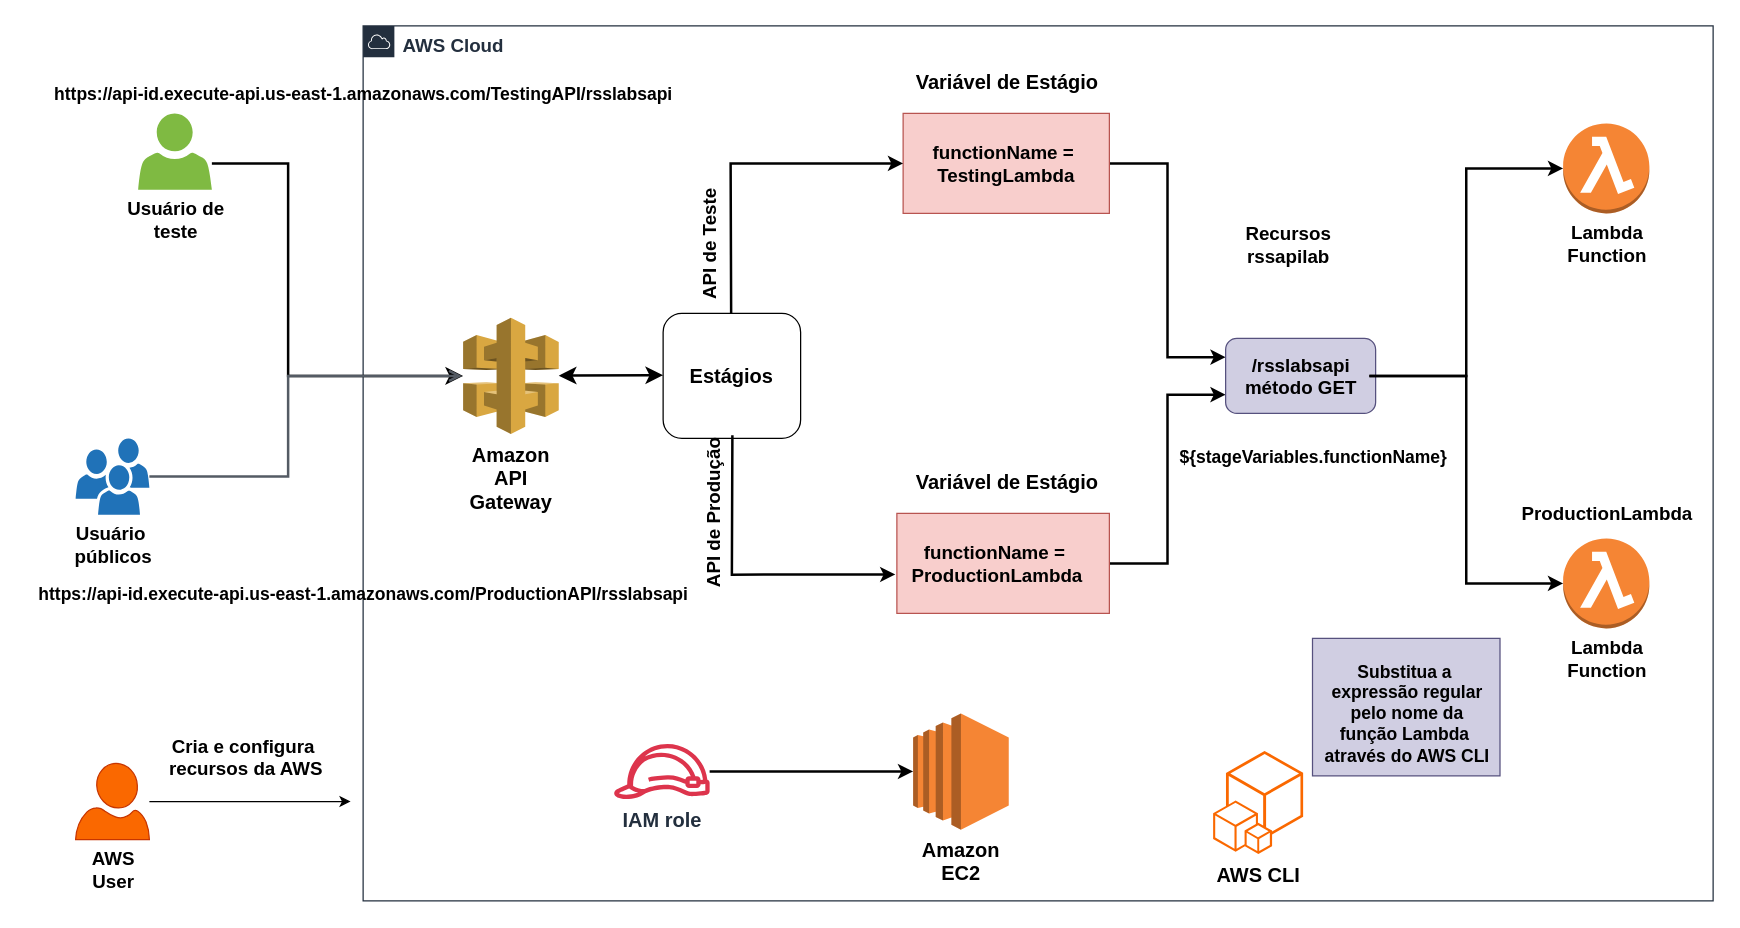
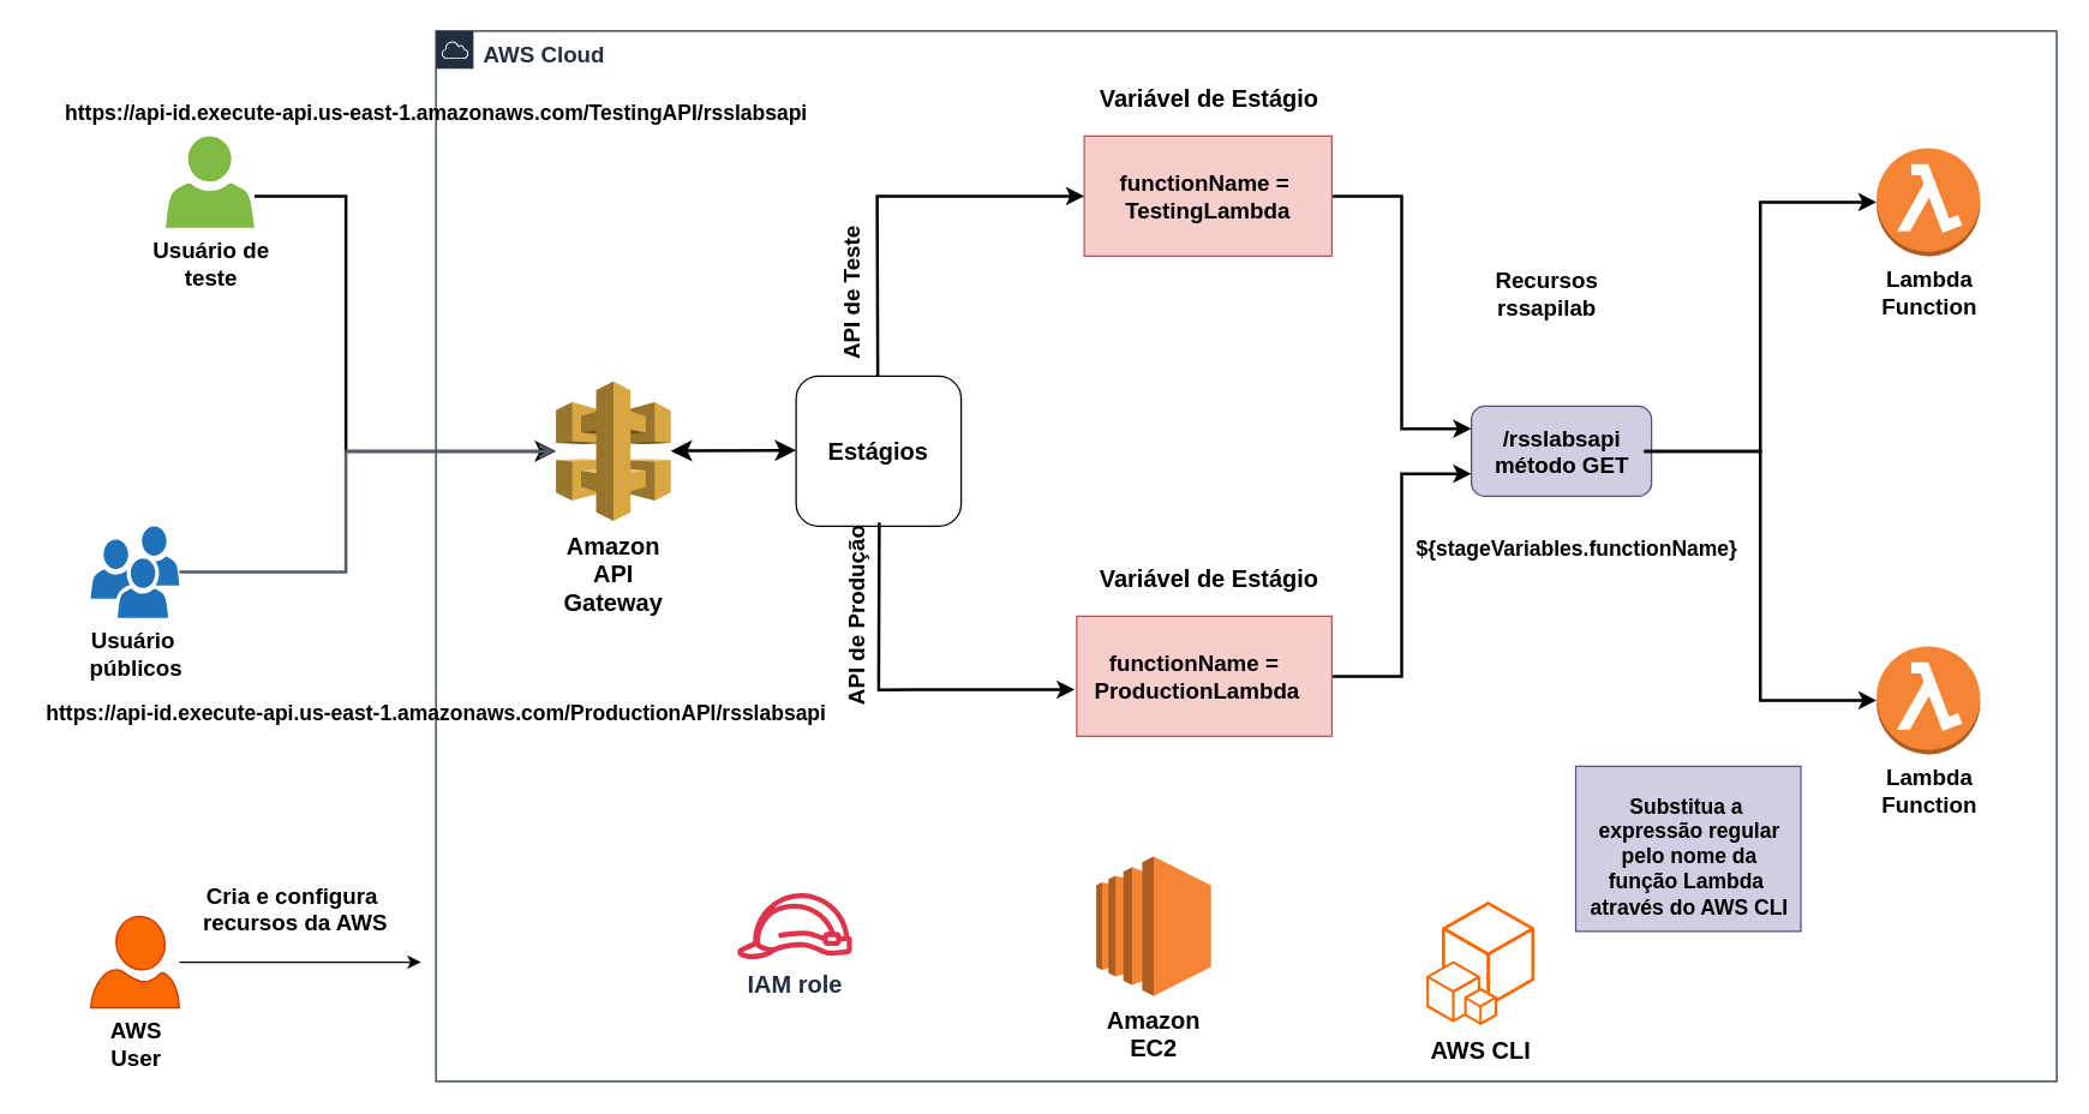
  <mxCell id="0" />
  <mxCell id="1" parent="0" />
  <mxCell id="2" value="&lt;font style=&quot;font-size: 15px;&quot;&gt;&lt;b&gt;AWS Cloud&lt;/b&gt;&lt;/font&gt;" style="points=[[0,0],[0.25,0],[0.5,0],[0.75,0],[1,0],[1,0.25],[1,0.5],[1,0.75],[1,1],[0.75,1],[0.5,1],[0.25,1],[0,1],[0,0.75],[0,0.5],[0,0.25]];outlineConnect=0;gradientColor=none;html=1;whiteSpace=wrap;fontSize=12;fontStyle=0;container=1;pointerEvents=0;collapsible=0;recursiveResize=0;shape=mxgraph.aws4.group;grIcon=mxgraph.aws4.group_aws_cloud;strokeColor=#232F3E;fillColor=none;verticalAlign=top;align=left;spacingLeft=30;fontColor=#232F3E;dashed=0;" vertex="1" parent="1"><mxGeometry x="290" y="20" width="1080" height="700" as="geometry" /></mxCell>
  <mxCell id="3" value="&lt;b style=&quot;font-size: 16px;&quot;&gt;&lt;font style=&quot;font-size: 16px;&quot;&gt;Amazon&lt;/font&gt;&lt;/b&gt;&lt;div style=&quot;font-size: 16px;&quot;&gt;&lt;b&gt;&lt;font style=&quot;font-size: 16px;&quot;&gt;API&lt;/font&gt;&lt;/b&gt;&lt;/div&gt;&lt;div style=&quot;font-size: 16px;&quot;&gt;&lt;b style=&quot;&quot;&gt;&lt;font style=&quot;font-size: 16px;&quot;&gt;Gateway&lt;/font&gt;&lt;/b&gt;&lt;/div&gt;" style="outlineConnect=0;dashed=0;verticalLabelPosition=bottom;verticalAlign=top;align=center;html=1;shape=mxgraph.aws3.api_gateway;fillColor=#D9A741;gradientColor=none;" vertex="1" parent="2"><mxGeometry x="80" y="233.5" width="76.5" height="93" as="geometry" /></mxCell>
  <mxCell id="4" value="&lt;b&gt;&lt;font style=&quot;font-size: 16px;&quot;&gt;Estágios&lt;/font&gt;&lt;/b&gt;" style="whiteSpace=wrap;html=1;rounded=1;" vertex="1" parent="2"><mxGeometry x="240" y="230" width="110" height="100" as="geometry" /></mxCell>
  <mxCell id="5" style="edgeStyle=orthogonalEdgeStyle;rounded=0;orthogonalLoop=1;jettySize=auto;html=1;entryX=0;entryY=0.25;entryDx=0;entryDy=0;strokeWidth=2;" edge="1" parent="2" source="6" target="14"><mxGeometry relative="1" as="geometry" /></mxCell>
  <mxCell id="6" value="" style="whiteSpace=wrap;html=1;fillColor=#f8cecc;strokeColor=#b85450;" vertex="1" parent="2"><mxGeometry x="432" y="70" width="165" height="80" as="geometry" /></mxCell>
  <mxCell id="7" style="edgeStyle=orthogonalEdgeStyle;rounded=0;orthogonalLoop=1;jettySize=auto;html=1;entryX=0;entryY=0.75;entryDx=0;entryDy=0;strokeWidth=2;" edge="1" parent="2" source="8" target="14"><mxGeometry relative="1" as="geometry" /></mxCell>
  <mxCell id="8" value="" style="whiteSpace=wrap;html=1;fillColor=#f8cecc;strokeColor=#b85450;" vertex="1" parent="2"><mxGeometry x="427" y="390" width="170" height="80" as="geometry" /></mxCell>
  <mxCell id="9" value="&lt;b&gt;&lt;font style=&quot;font-size: 16px;&quot;&gt;IAM role&lt;/font&gt;&lt;/b&gt;" style="sketch=0;outlineConnect=0;fontColor=#232F3E;gradientColor=none;fillColor=#DD344C;strokeColor=none;dashed=0;verticalLabelPosition=bottom;verticalAlign=top;align=center;html=1;fontSize=12;fontStyle=0;aspect=fixed;pointerEvents=1;shape=mxgraph.aws4.role;" vertex="1" parent="2"><mxGeometry x="200" y="574.5" width="78" height="44" as="geometry" /></mxCell>
  <mxCell id="10" value="&lt;b style=&quot;font-size: 16px;&quot;&gt;&lt;font style=&quot;font-size: 16px;&quot;&gt;Amazon&lt;/font&gt;&lt;/b&gt;&lt;div style=&quot;font-size: 16px;&quot;&gt;&lt;b style=&quot;&quot;&gt;&lt;font style=&quot;font-size: 16px;&quot;&gt;EC2&lt;/font&gt;&lt;/b&gt;&lt;/div&gt;" style="outlineConnect=0;dashed=0;verticalLabelPosition=bottom;verticalAlign=top;align=center;html=1;shape=mxgraph.aws3.ec2;fillColor=#F58534;gradientColor=none;" vertex="1" parent="2"><mxGeometry x="440" y="550" width="76.5" height="93" as="geometry" /></mxCell>
  <mxCell id="11" value="&lt;b style=&quot;font-size: 15px;&quot;&gt;&lt;font style=&quot;font-size: 15px;&quot;&gt;Lambda&lt;/font&gt;&lt;/b&gt;&lt;div style=&quot;font-size: 15px;&quot;&gt;&lt;b style=&quot;&quot;&gt;&lt;font style=&quot;font-size: 15px;&quot;&gt;Function&lt;/font&gt;&lt;/b&gt;&lt;/div&gt;" style="outlineConnect=0;dashed=0;verticalLabelPosition=bottom;verticalAlign=top;align=center;html=1;shape=mxgraph.aws3.lambda_function;fillColor=#F58534;gradientColor=none;" vertex="1" parent="2"><mxGeometry x="960" y="410" width="69" height="72" as="geometry" /></mxCell>
  <mxCell id="12" value="&lt;b style=&quot;font-size: 15px;&quot;&gt;&lt;font style=&quot;font-size: 15px;&quot;&gt;Lambda&lt;/font&gt;&lt;/b&gt;&lt;div style=&quot;font-size: 15px;&quot;&gt;&lt;b style=&quot;&quot;&gt;&lt;font style=&quot;font-size: 15px;&quot;&gt;Function&lt;/font&gt;&lt;/b&gt;&lt;/div&gt;" style="outlineConnect=0;dashed=0;verticalLabelPosition=bottom;verticalAlign=top;align=center;html=1;shape=mxgraph.aws3.lambda_function;fillColor=#F58534;gradientColor=none;" vertex="1" parent="2"><mxGeometry x="960" y="78" width="69" height="72" as="geometry" /></mxCell>
- <mxCell id="13" value="&lt;b&gt;&lt;font style=&quot;font-size: 16px;&quot;&gt;AWS CLI&lt;/font&gt;&lt;/b&gt;" style="outlineConnect=0;dashed=0;verticalLabelPosition=bottom;verticalAlign=top;align=center;html=1;shape=mxgraph.aws3.cli;fillColor=#fa6800;fontColor=#000000;strokeColor=#C73500;" vertex="1" parent="2"><mxGeometry x="680" y="580" width="72" height="82.5" as="geometry" /></mxCell>
+ <mxCell id="13" value="&lt;b&gt;&lt;font style=&quot;font-size: 16px;&quot;&gt;AWS CLI&lt;/font&gt;&lt;/b&gt;" style="outlineConnect=0;dashed=0;verticalLabelPosition=bottom;verticalAlign=top;align=center;html=1;shape=mxgraph.aws3.cli;fillColor=#fa6800;fontColor=#000000;strokeColor=#C73500;" vertex="1" parent="2"><mxGeometry x="660" y="580" width="72" height="82.5" as="geometry" /></mxCell>
  <mxCell id="14" value="" style="rounded=1;whiteSpace=wrap;html=1;fillColor=#d0cee2;strokeColor=#56517e;" vertex="1" parent="2"><mxGeometry x="690" y="250" width="120" height="60" as="geometry" /></mxCell>
  <mxCell id="15" value="" style="whiteSpace=wrap;html=1;fillColor=#d0cee2;strokeColor=#56517e;" vertex="1" parent="2"><mxGeometry x="759.5" y="490" width="150" height="110" as="geometry" /></mxCell>
  <mxCell id="16" value="&lt;b style=&quot;font-size: 14px;&quot;&gt;&lt;font style=&quot;font-size: 14px;&quot;&gt;Substitua a&amp;nbsp;&lt;/font&gt;&lt;/b&gt;&lt;div style=&quot;font-size: 14px;&quot;&gt;&lt;b&gt;&lt;font style=&quot;font-size: 14px;&quot;&gt;expressão regular&lt;/font&gt;&lt;/b&gt;&lt;/div&gt;&lt;div style=&quot;font-size: 14px;&quot;&gt;&lt;b&gt;&lt;font style=&quot;font-size: 14px;&quot;&gt;&amp;nbsp;pelo nome da&amp;nbsp;&lt;/font&gt;&lt;/b&gt;&lt;/div&gt;&lt;div style=&quot;font-size: 14px;&quot;&gt;&lt;b&gt;&lt;font style=&quot;font-size: 14px;&quot;&gt;função Lambda&amp;nbsp;&lt;/font&gt;&lt;/b&gt;&lt;/div&gt;&lt;div style=&quot;font-size: 14px;&quot;&gt;&lt;b style=&quot;&quot;&gt;&lt;font style=&quot;font-size: 14px;&quot;&gt;através do AWS CLI&lt;/font&gt;&lt;/b&gt;&lt;/div&gt;" style="text;html=1;align=center;verticalAlign=middle;resizable=0;points=[];autosize=1;strokeColor=none;fillColor=none;" vertex="1" parent="2"><mxGeometry x="754.5" y="500" width="160" height="100" as="geometry" /></mxCell>
  <mxCell id="17" value="&lt;font style=&quot;font-size: 15px;&quot;&gt;&lt;b style=&quot;&quot;&gt;f&lt;font style=&quot;font-size: 15px;&quot;&gt;unctionName =&lt;/font&gt;&lt;/b&gt;&lt;/font&gt;&lt;div style=&quot;font-size: 15px;&quot;&gt;&lt;b style=&quot;&quot;&gt;&lt;font style=&quot;font-size: 15px;&quot;&gt;&lt;font style=&quot;font-size: 15px;&quot;&gt;&lt;font style=&quot;font-size: 15px;&quot;&gt;&amp;nbsp;&lt;/font&gt;&lt;/font&gt;&lt;span style=&quot;background-color: initial;&quot;&gt;TestingLambda&lt;/span&gt;&lt;/font&gt;&lt;/b&gt;&lt;/div&gt;" style="text;html=1;align=center;verticalAlign=middle;resizable=0;points=[];autosize=1;strokeColor=none;fillColor=none;" vertex="1" parent="2"><mxGeometry x="442" y="85" width="140" height="50" as="geometry" /></mxCell>
  <mxCell id="18" value="&lt;b&gt;&lt;font style=&quot;font-size: 15px;&quot;&gt;functionName =&amp;nbsp;&lt;/font&gt;&lt;/b&gt;&lt;div&gt;&lt;b&gt;&lt;font style=&quot;font-size: 15px;&quot;&gt;ProductionLambda&lt;/font&gt;&lt;/b&gt;&lt;/div&gt;" style="text;html=1;align=center;verticalAlign=middle;resizable=0;points=[];autosize=1;strokeColor=none;fillColor=none;" vertex="1" parent="2"><mxGeometry x="427" y="405" width="160" height="50" as="geometry" /></mxCell>
  <mxCell id="19" value="&lt;b&gt;&lt;font style=&quot;font-size: 16px;&quot;&gt;Variável de Estágio&lt;/font&gt;&lt;/b&gt;" style="text;html=1;align=center;verticalAlign=middle;resizable=0;points=[];autosize=1;strokeColor=none;fillColor=none;" vertex="1" parent="2"><mxGeometry x="429.5" y="30" width="170" height="30" as="geometry" /></mxCell>
  <mxCell id="20" value="&lt;b&gt;&lt;font style=&quot;font-size: 16px;&quot;&gt;Variável de Estágio&lt;/font&gt;&lt;/b&gt;" style="text;html=1;align=center;verticalAlign=middle;resizable=0;points=[];autosize=1;strokeColor=none;fillColor=none;" vertex="1" parent="2"><mxGeometry x="429.5" y="350" width="170" height="30" as="geometry" /></mxCell>
  <mxCell id="21" value="" style="edgeStyle=none;orthogonalLoop=1;jettySize=auto;html=1;rounded=0;entryX=0;entryY=0.5;entryDx=0;entryDy=0;strokeWidth=2;" edge="1" parent="2" target="6"><mxGeometry width="100" relative="1" as="geometry"><mxPoint x="294.41" y="230" as="sourcePoint" /><mxPoint x="294.41" y="140" as="targetPoint" /><Array as="points"><mxPoint x="294" y="110" /></Array></mxGeometry></mxCell>
  <mxCell id="22" value="" style="edgeStyle=none;orthogonalLoop=1;jettySize=auto;html=1;rounded=0;entryX=-0.014;entryY=0.658;entryDx=0;entryDy=0;entryPerimeter=0;strokeWidth=2;" edge="1" parent="2"><mxGeometry width="100" relative="1" as="geometry"><mxPoint x="295.41" y="327.5" as="sourcePoint" /><mxPoint x="425.76" y="438.9" as="targetPoint" /><Array as="points"><mxPoint x="295" y="439" /></Array></mxGeometry></mxCell>
  <mxCell id="23" value="&lt;b style=&quot;font-size: 15px;&quot;&gt;&lt;font style=&quot;font-size: 15px;&quot;&gt;/rsslabsapi&lt;/font&gt;&lt;/b&gt;&lt;div style=&quot;font-size: 15px;&quot;&gt;&lt;b style=&quot;&quot;&gt;&lt;font style=&quot;font-size: 15px;&quot;&gt;método GET&lt;/font&gt;&lt;/b&gt;&lt;/div&gt;" style="text;html=1;align=center;verticalAlign=middle;resizable=0;points=[];autosize=1;strokeColor=none;fillColor=none;" vertex="1" parent="2"><mxGeometry x="695" y="255" width="110" height="50" as="geometry" /></mxCell>
- <mxCell id="24" value="&lt;b&gt;&lt;font style=&quot;font-size: 15px;&quot;&gt;ProductionLambda&lt;/font&gt;&lt;/b&gt;" style="text;html=1;align=center;verticalAlign=middle;resizable=0;points=[];autosize=1;strokeColor=none;fillColor=none;" vertex="1" parent="2"><mxGeometry x="914.5" y="375" width="160" height="30" as="geometry" /></mxCell>
  <mxCell id="25" style="edgeStyle=orthogonalEdgeStyle;rounded=0;orthogonalLoop=1;jettySize=auto;html=1;entryX=0;entryY=0.5;entryDx=0;entryDy=0;entryPerimeter=0;strokeWidth=2;" edge="1" parent="2" source="23" target="11"><mxGeometry relative="1" as="geometry" /></mxCell>
  <mxCell id="26" style="edgeStyle=orthogonalEdgeStyle;rounded=0;orthogonalLoop=1;jettySize=auto;html=1;entryX=0;entryY=0.5;entryDx=0;entryDy=0;entryPerimeter=0;strokeWidth=2;" edge="1" parent="2" source="23" target="12"><mxGeometry relative="1" as="geometry" /></mxCell>
- <mxCell id="27" style="edgeStyle=orthogonalEdgeStyle;rounded=0;orthogonalLoop=1;jettySize=auto;html=1;entryX=0;entryY=0.5;entryDx=0;entryDy=0;entryPerimeter=0;strokeWidth=2;" edge="1" parent="2" source="9" target="10"><mxGeometry relative="1" as="geometry" /></mxCell>
  <mxCell id="28" value="&lt;b&gt;&lt;font style=&quot;font-size: 14px;&quot;&gt;${stageVariables.functionName}&lt;/font&gt;&lt;/b&gt;" style="text;html=1;align=center;verticalAlign=middle;resizable=0;points=[];autosize=1;strokeColor=none;fillColor=none;" vertex="1" parent="2"><mxGeometry x="640" y="330" width="240" height="30" as="geometry" /></mxCell>
  <mxCell id="29" value="&lt;font style=&quot;font-size: 15px;&quot;&gt;&lt;b&gt;Recursos&lt;br&gt;rssapilab&lt;/b&gt;&lt;/font&gt;" style="text;html=1;align=center;verticalAlign=middle;resizable=0;points=[];autosize=1;strokeColor=none;fillColor=none;" vertex="1" parent="2"><mxGeometry x="695" y="150" width="90" height="50" as="geometry" /></mxCell>
  <mxCell id="30" value="&lt;a target=&quot;_new&quot; rel=&quot;noreferrer&quot;&gt;&lt;b&gt;&lt;font style=&quot;font-size: 14px;&quot;&gt;https://api-id.execute-api.us-east-1.amazonaws.com/TestingAPI/rsslabsapi&lt;/font&gt;&lt;/b&gt;&lt;/a&gt;" style="text;html=1;align=center;verticalAlign=middle;resizable=0;points=[];autosize=1;strokeColor=none;fillColor=none;" vertex="1" parent="2"><mxGeometry x="-260" y="40" width="520" height="30" as="geometry" /></mxCell>
  <mxCell id="31" value="" style="edgeStyle=none;orthogonalLoop=1;jettySize=auto;html=1;endArrow=classic;startArrow=classic;endSize=8;startSize=8;rounded=0;strokeWidth=2;" edge="1" parent="2"><mxGeometry width="100" relative="1" as="geometry"><mxPoint x="156.5" y="279.82" as="sourcePoint" /><mxPoint x="240" y="279.41" as="targetPoint" /><Array as="points" /></mxGeometry></mxCell>
  <mxCell id="32" value="&lt;b&gt;&lt;font style=&quot;font-size: 15px;&quot;&gt;API de Teste&lt;/font&gt;&lt;/b&gt;" style="text;html=1;align=center;verticalAlign=middle;resizable=0;points=[];autosize=1;strokeColor=none;fillColor=none;rotation=270;" vertex="1" parent="2"><mxGeometry x="222" y="160" width="110" height="30" as="geometry" /></mxCell>
  <mxCell id="33" value="&lt;b&gt;&lt;font style=&quot;font-size: 15px;&quot;&gt;API de Produção&lt;/font&gt;&lt;/b&gt;" style="text;html=1;align=center;verticalAlign=middle;resizable=0;points=[];autosize=1;strokeColor=none;fillColor=none;rotation=270;" vertex="1" parent="2"><mxGeometry x="210" y="375" width="140" height="30" as="geometry" /></mxCell>
  <mxCell id="34" value="&lt;b style=&quot;font-size: 15px;&quot;&gt;&lt;font style=&quot;font-size: 15px;&quot;&gt;Usuário de&lt;/font&gt;&lt;/b&gt;&lt;div style=&quot;font-size: 15px;&quot;&gt;&lt;b style=&quot;&quot;&gt;&lt;font style=&quot;font-size: 15px;&quot;&gt;teste&lt;/font&gt;&lt;/b&gt;&lt;br&gt;&lt;div style=&quot;font-size: 13px;&quot;&gt;&lt;br&gt;&lt;/div&gt;&lt;/div&gt;" style="sketch=0;pointerEvents=1;shadow=0;dashed=0;html=1;strokeColor=none;labelPosition=center;verticalLabelPosition=bottom;verticalAlign=top;outlineConnect=0;align=center;shape=mxgraph.office.users.user;fillColor=#7FBA42;" vertex="1" parent="1"><mxGeometry x="110" y="90" width="59" height="61" as="geometry" /></mxCell>
  <mxCell id="35" value="&lt;b&gt;&lt;font style=&quot;font-size: 15px;&quot;&gt;Usuário&amp;nbsp;&lt;/font&gt;&lt;/b&gt;&lt;div&gt;&lt;b&gt;&lt;font style=&quot;font-size: 15px;&quot;&gt;públicos&lt;/font&gt;&lt;/b&gt;&lt;/div&gt;" style="sketch=0;pointerEvents=1;shadow=0;dashed=0;html=1;strokeColor=none;labelPosition=center;verticalLabelPosition=bottom;verticalAlign=top;outlineConnect=0;align=center;shape=mxgraph.office.users.users;fillColor=#2072B8;" vertex="1" parent="1"><mxGeometry x="60" y="350" width="59" height="61" as="geometry" /></mxCell>
  <mxCell id="36" style="edgeStyle=orthogonalEdgeStyle;rounded=0;orthogonalLoop=1;jettySize=auto;html=1;" edge="1" parent="1" source="37"><mxGeometry relative="1" as="geometry"><mxPoint x="280" y="640.5" as="targetPoint" /></mxGeometry></mxCell>
  <mxCell id="37" value="&lt;b style=&quot;font-size: 15px;&quot;&gt;&lt;font style=&quot;font-size: 15px;&quot;&gt;AWS&lt;/font&gt;&lt;/b&gt;&lt;div style=&quot;font-size: 15px;&quot;&gt;&lt;b style=&quot;&quot;&gt;&lt;font style=&quot;font-size: 15px;&quot;&gt;User&lt;/font&gt;&lt;/b&gt;&lt;/div&gt;" style="verticalLabelPosition=bottom;html=1;verticalAlign=top;align=center;strokeColor=#C73500;fillColor=#fa6800;shape=mxgraph.azure.user;fontColor=#000000;" vertex="1" parent="1"><mxGeometry x="60" y="610" width="59" height="61" as="geometry" /></mxCell>
  <mxCell id="38" value="&lt;b&gt;&lt;font style=&quot;font-size: 14px;&quot;&gt;https://api-id.execute-api.us-east-1.amazonaws.com/ProductionAPI/rsslabsapi&lt;/font&gt;&lt;/b&gt;" style="text;html=1;align=center;verticalAlign=middle;resizable=0;points=[];autosize=1;strokeColor=none;fillColor=none;" vertex="1" parent="1"><mxGeometry x="20" y="460" width="540" height="30" as="geometry" /></mxCell>
  <mxCell id="39" value="&lt;b&gt;&lt;font style=&quot;font-size: 15px;&quot;&gt;Cria e configura&lt;/font&gt;&lt;/b&gt;&lt;div&gt;&lt;b&gt;&lt;font style=&quot;font-size: 15px;&quot;&gt;&amp;nbsp;recursos da AWS&lt;/font&gt;&lt;/b&gt;&lt;/div&gt;" style="text;html=1;align=center;verticalAlign=middle;resizable=0;points=[];autosize=1;strokeColor=none;fillColor=none;" vertex="1" parent="1"><mxGeometry x="119" y="580" width="150" height="50" as="geometry" /></mxCell>
  <mxCell id="40" value="" style="edgeStyle=segmentEdgeStyle;endArrow=classic;html=1;curved=0;rounded=0;endSize=8;startSize=8;sourcePerimeterSpacing=0;targetPerimeterSpacing=0;strokeWidth=2;" edge="1" parent="1" target="3"><mxGeometry width="100" relative="1" as="geometry"><mxPoint x="169" y="130" as="sourcePoint" /><mxPoint x="269" y="170" as="targetPoint" /><Array as="points"><mxPoint x="230" y="130" /><mxPoint x="230" y="300" /></Array></mxGeometry></mxCell>
  <mxCell id="41" value="" style="edgeStyle=orthogonalEdgeStyle;html=1;endArrow=open;elbow=vertical;startArrow=none;endFill=0;strokeColor=#545B64;rounded=0;strokeWidth=2;" edge="1" parent="1" source="35"><mxGeometry width="100" relative="1" as="geometry"><mxPoint x="269" y="300" as="sourcePoint" /><mxPoint x="369" y="300" as="targetPoint" /><Array as="points"><mxPoint x="230" y="380" /><mxPoint x="230" y="300" /></Array></mxGeometry></mxCell>
